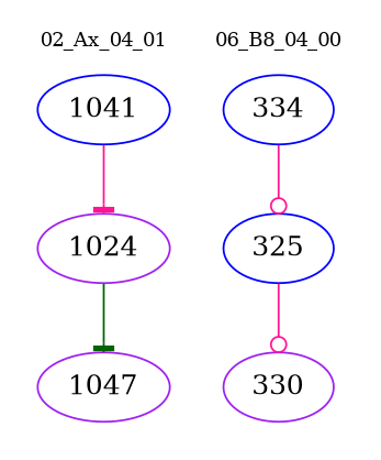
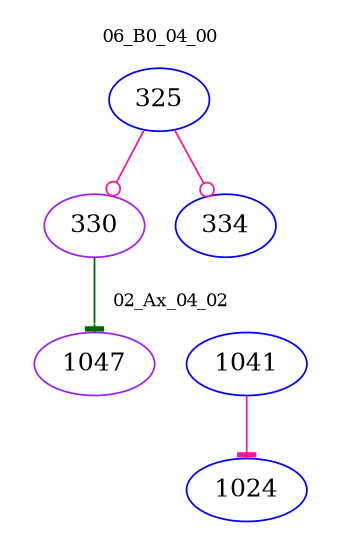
  digraph {
    node [color=blue]
    edge [arrowhead=tee color=deeppink]
    n1 [label=1041]
-   n2 [color=purple label=1024]
+   n2 [label=1024]
    n3 [color=purple label=1047]
    n4 [color=purple label=330]
    n5 [label=325]
    n6 [label=334]
    subgraph cluster_1 {
      color=white
      fontsize=10
-     label="02_Ax_04_01"
+     label="02_Ax_04_02"
      n1
      n2
      n3
    }
    subgraph cluster_2 {
      color=white
      fontsize=10
-     label="06_B8_04_00"
+     label="06_B0_04_00"
      n4
      n5
      n6
    }
    n1 -> n2
-   n2 -> n3 [color=darkgreen]
+   n4 -> n3 [color=darkgreen]
    n5 -> n4 [arrowhead=odot]
-   n6 -> n5 [arrowhead=odot]
+   n5 -> n6 [arrowhead=odot]
  }
